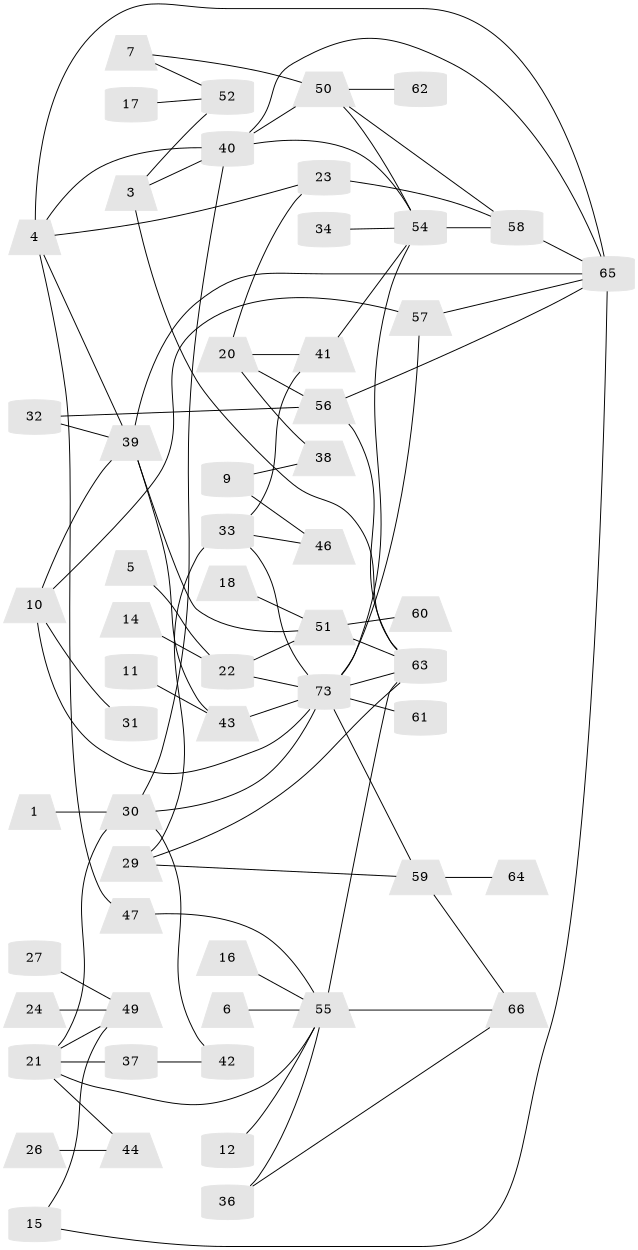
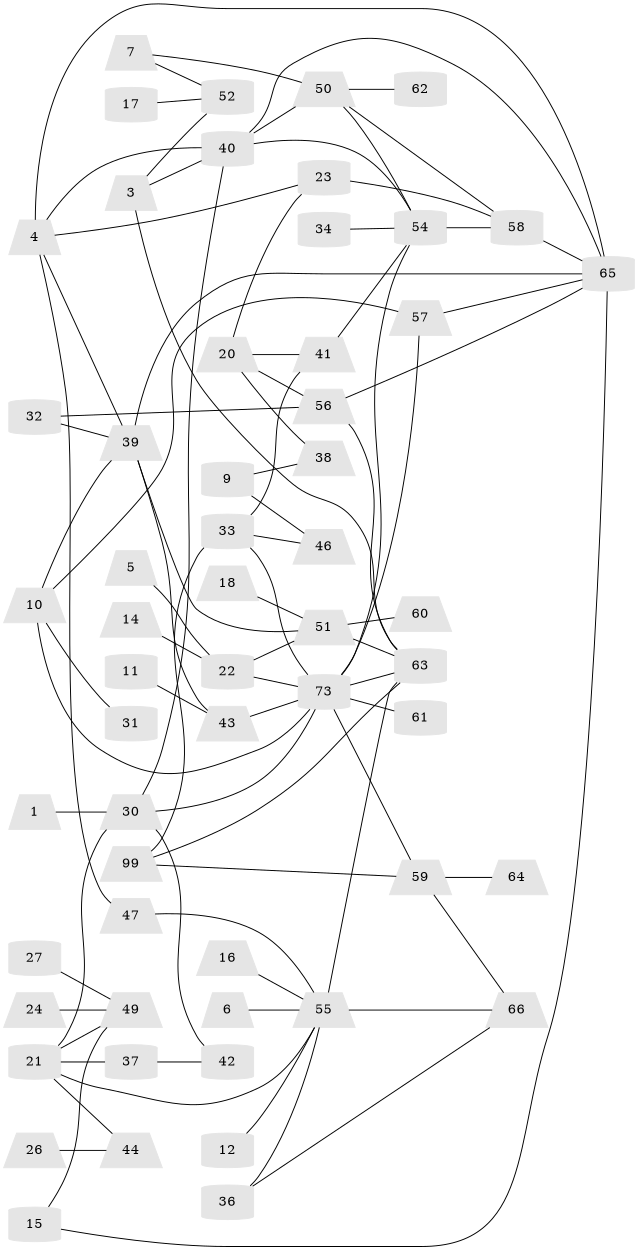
  graph {
    rankdir=LR
    node [color=gray90 shape=trapezium style=filled]
    edge [weight=1.0]
    1
    30
    40 [shape=cylinder]
    n4 [label=73 shape=cylinder]
    42 [shape=cylinder]
    65 [shape=cylinder]
    57
    59
    66
    64
    3
    52 [shape=cylinder]
    63 [shape=cylinder]
    50
    54 [shape=cylinder]
    4
    23 [shape=cylinder]
    39
    47
    58 [shape=cylinder]
    43
    51
    55
    22 [shape=cylinder]
    5
    6
    7
    62 [shape=cylinder]
    9 [shape=cylinder]
    38
    46
    10
    31 [shape=cylinder]
    61 [shape=cylinder]
    11 [shape=cylinder]
    12 [shape=cylinder]
    14
    15 [shape=cylinder]
    49
    16
    17 [shape=cylinder]
    18
    60
    20
    41
    56
    21 [shape=cylinder]
    37 [shape=cylinder]
    44
    24
    26
    27 [shape=cylinder]
-   29
+   29 [label=99]
    33 [shape=cylinder]
    32 [shape=cylinder]
    34 [shape=cylinder]
    36 [shape=cylinder]
    1 -- 30
    30 -- 40
    30 -- n4
    30 -- 42 [weight=2.0]
    40 -- 65
    40 -- 50
    40 -- 54
    n4 -- 57
    n4 -- 59
    n4 -- 63
    n4 -- 54
    n4 -- 61
    57 -- 65
    59 -- 66
    59 -- 64
    3 -- 40
    3 -- 52
    3 -- 63
    50 -- 54
    50 -- 58
    50 -- 62
    54 -- 58 [weight=2.0]
    4 -- 40
    4 -- 65
    4 -- 23
    4 -- 39
    4 -- 47
    23 -- 58
    39 -- 65
    39 -- 43
    39 -- 51
    47 -- 55
    58 -- 65
    43 -- n4
    51 -- 63
    51 -- 60
    55 -- 66
    55 -- 63
    22 -- n4
    22 -- 51
    5 -- 22
    6 -- 55
    7 -- 52
    7 -- 50
    9 -- 38
    9 -- 46
    10 -- n4
    10 -- 57
    10 -- 39
    10 -- 31
    11 -- 43
    12 -- 55
    14 -- 22
    15 -- 65
    15 -- 49
    16 -- 55
    17 -- 52
    18 -- 51
    20 -- 23
    20 -- 38
    20 -- 41
    20 -- 56
    41 -- 54
    56 -- 65
    56 -- 63
    21 -- 30
    21 -- 55
    21 -- 49
    21 -- 37
    21 -- 44
    37 -- 42
    24 -- 49
    26 -- 44
    27 -- 49
    29 -- 59
    29 -- 63
    29 -- 33
    33 -- n4
    33 -- 46
    33 -- 41
    32 -- 39
    32 -- 56
    34 -- 54
    36 -- 66
    36 -- 55
  }
